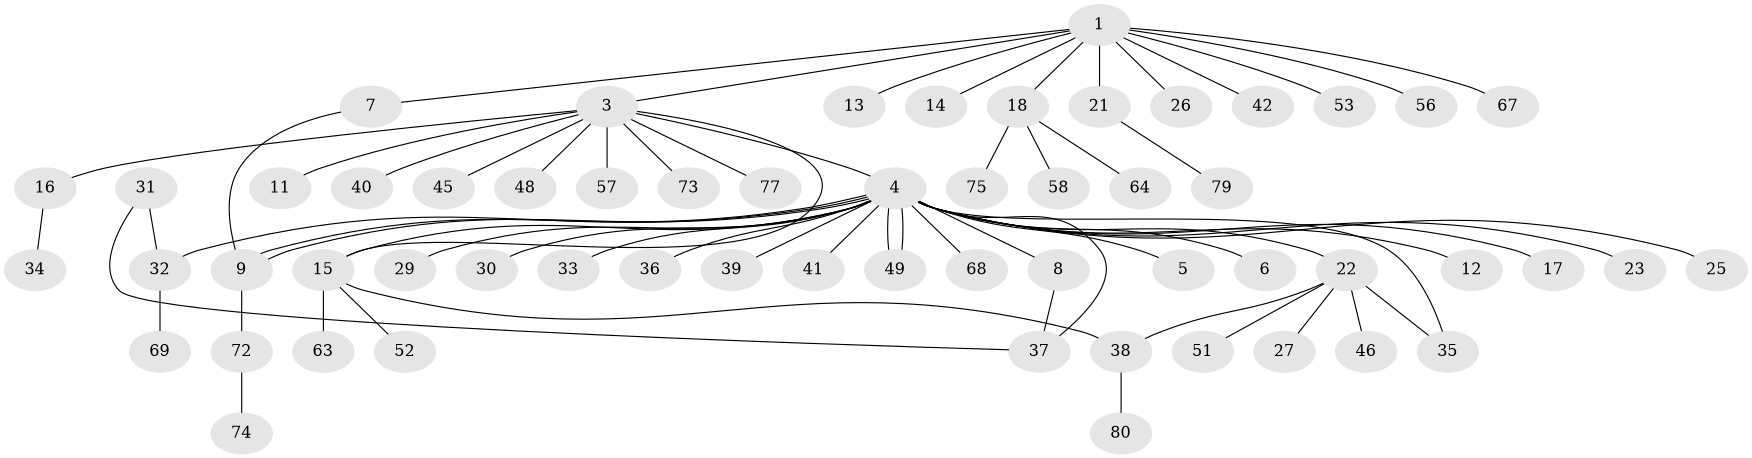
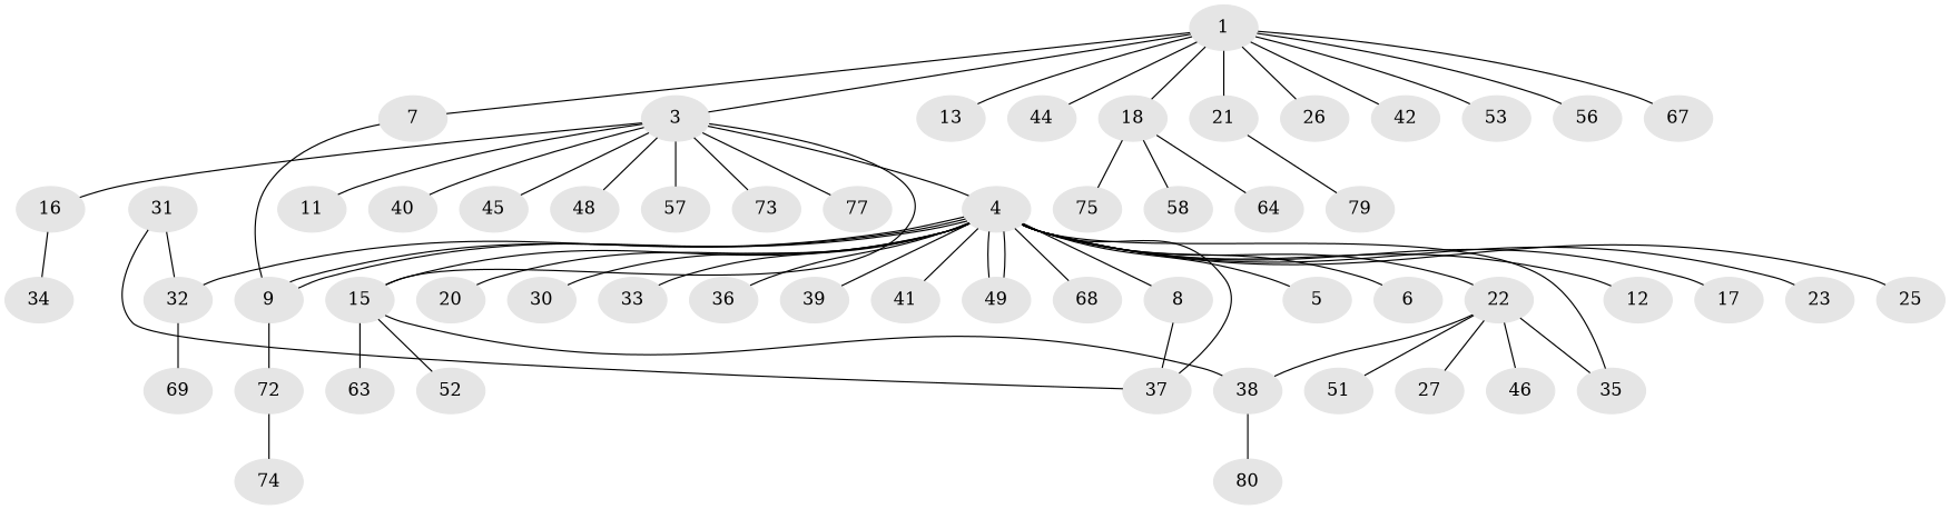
  graph {
    node [color=gray90 style=filled]
    1 [super="+2"]
    3 [super="+70"]
    7 [super="+55"]
    13
-   14
+   14 [label=44]
    18 [super="+66"]
    21 [super="+71"]
    26 [super="+28"]
    n9 [label=42]
    53
    56
    67
    4 [super="+24"]
    n14 [label=16 super="+60"]
    11
    15
    40
    45
    48 [super="+65"]
    57
    73 [super="+78"]
    77
    9 [super="+20"]
    58
    64
    75
    79
    5 [super="+16"]
    6 [super="+19"]
    8 [super="+62"]
    12
    17
    22 [super="+44"]
    23
    25
-   29
+   29 [label=20]
    30 [super="+61"]
    32 [super="+59"]
    33
    35
    36 [super="+50"]
    37
    39
    41
    49
    68
    34
    38 [super="+43"]
    52
    63
    72 [super="+76"]
    27 [super="+54"]
    46
    51
    31 [super="+42"]
    69
    74
    80
    1 -- 3
    1 -- 7
    1 -- 13
    1 -- 14
    1 -- 18
    1 -- 21
    1 -- 26
    1 -- n9
    1 -- 53
    1 -- 56
    1 -- 67
    3 -- 4
    3 -- n14
    3 -- 11
    3 -- 15
    3 -- 40
    3 -- 45
    3 -- 48
    3 -- 57
    3 -- 73
    3 -- 77
    7 -- 9
    18 -- 58
    18 -- 64
    18 -- 75
    21 -- 79
    4 -- 15
    4 -- 9
    4 -- 9
    4 -- 5
    4 -- 6
    4 -- 8
    4 -- 12
    4 -- 17
    4 -- 22
    4 -- 23
    4 -- 25
    4 -- 29
    4 -- 30
    4 -- 32
    4 -- 33
    4 -- 35
    4 -- 36
    4 -- 37
    4 -- 39
    4 -- 41
    4 -- 49
    4 -- 49
    4 -- 68
    n14 -- 34
    15 -- 38
    15 -- 52
    15 -- 63
    9 -- 72
    8 -- 37
    22 -- 35
    22 -- 38
    22 -- 27
    22 -- 46
    22 -- 51
    32 -- 69
    38 -- 80
    72 -- 74
    31 -- 32
    31 -- 37
  }
